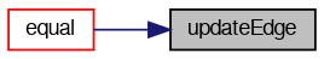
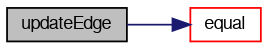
  digraph {
    rankdir=LR
    node [fontname=FreeSans fontsize=10 shape=record]
    n1 [color=black fillcolor=grey75 fontcolor=black height=0.2 label=updateEdge style=filled width=0.4]
    n2 [color=red height=0.2 label=equal width=0.4]
-   n2 -> n1 [color=midnightblue fontname=FreeSans fontsize=10 labelfontname=FreeSans labelfontsize=10 style=solid]
+   n1 -> n2 [color=midnightblue fontname=FreeSans fontsize=10 labelfontname=FreeSans labelfontsize=10 style=solid]
  }
